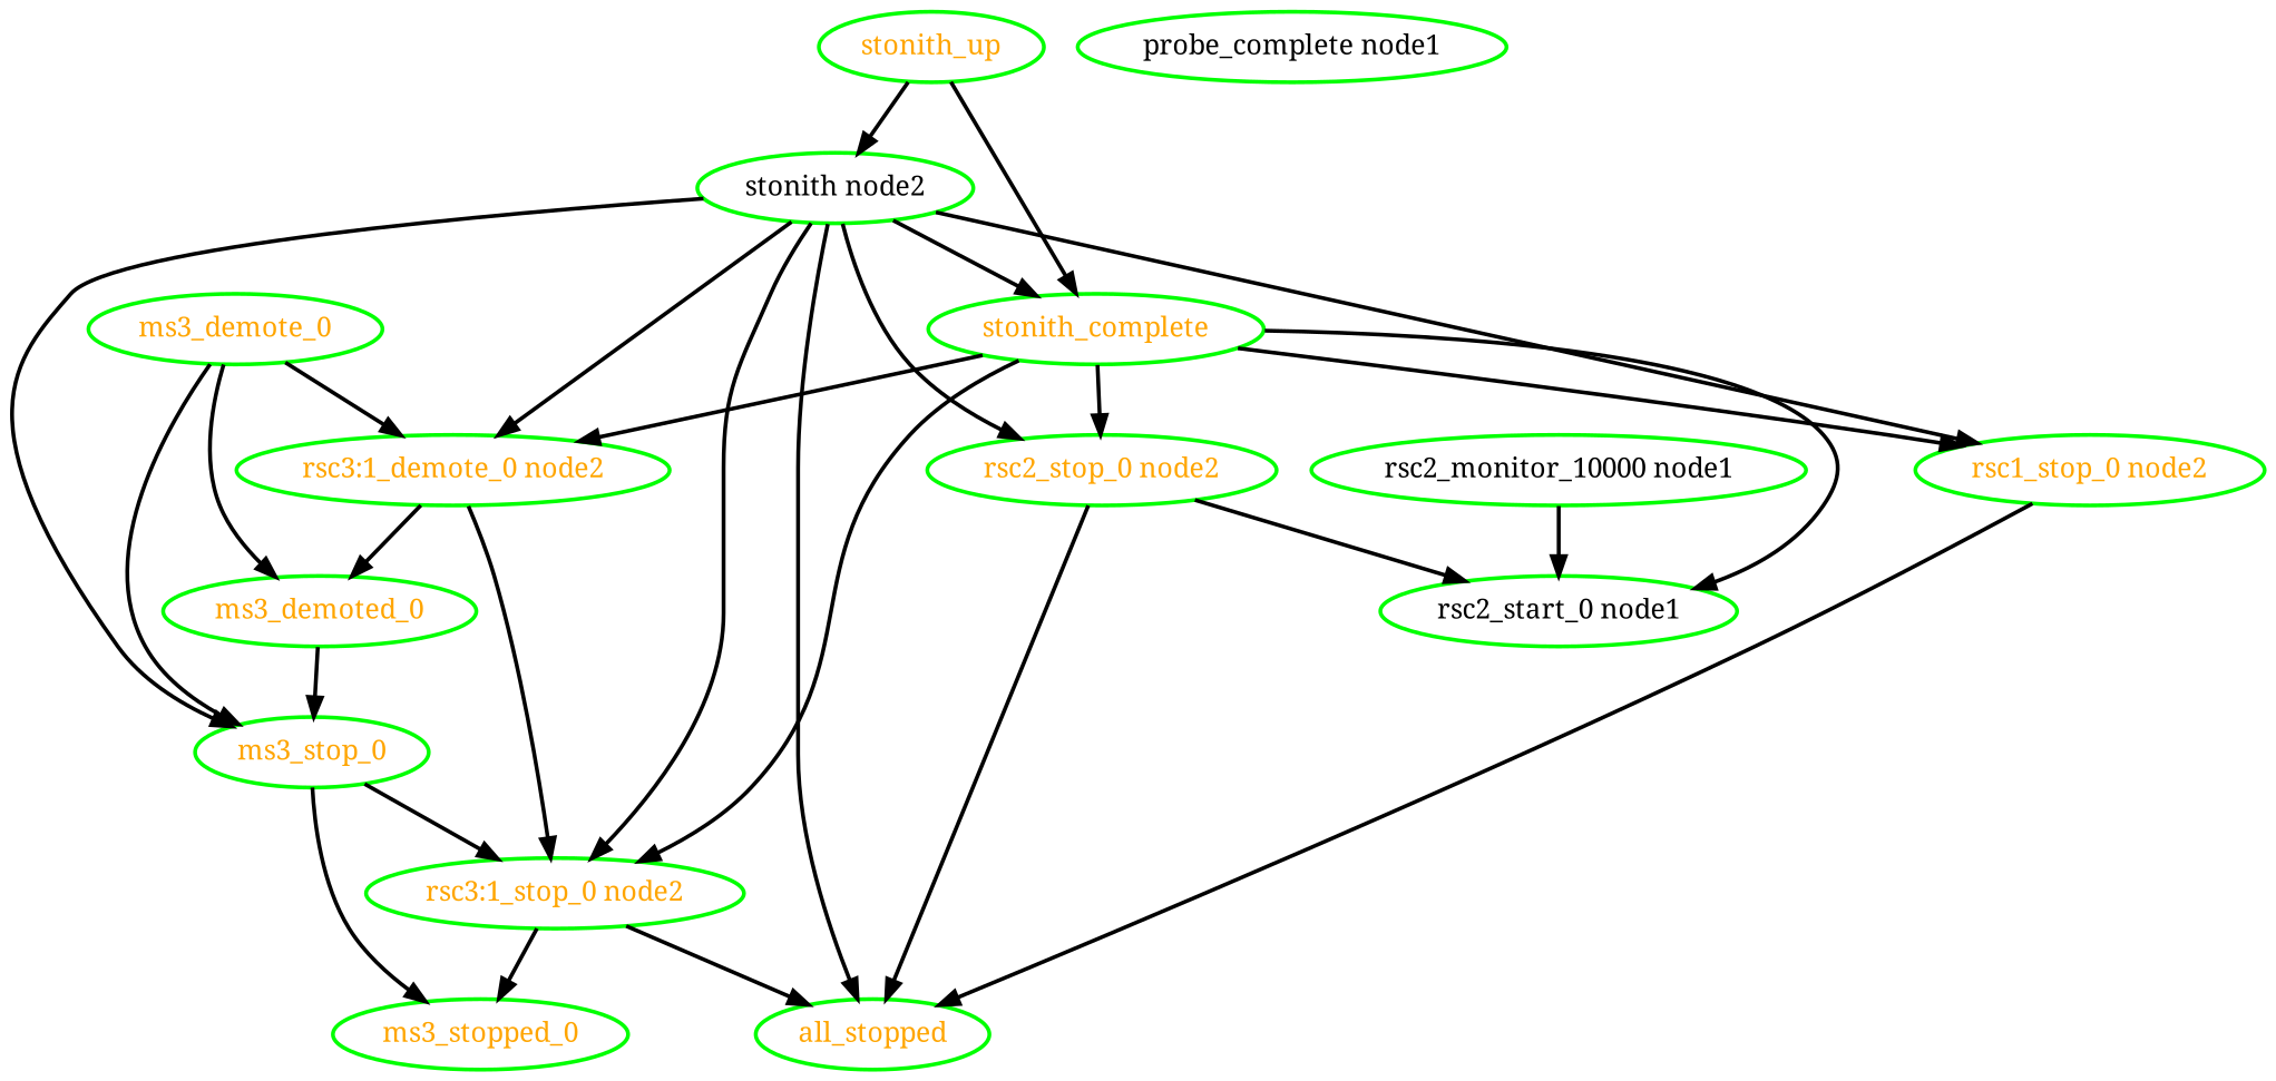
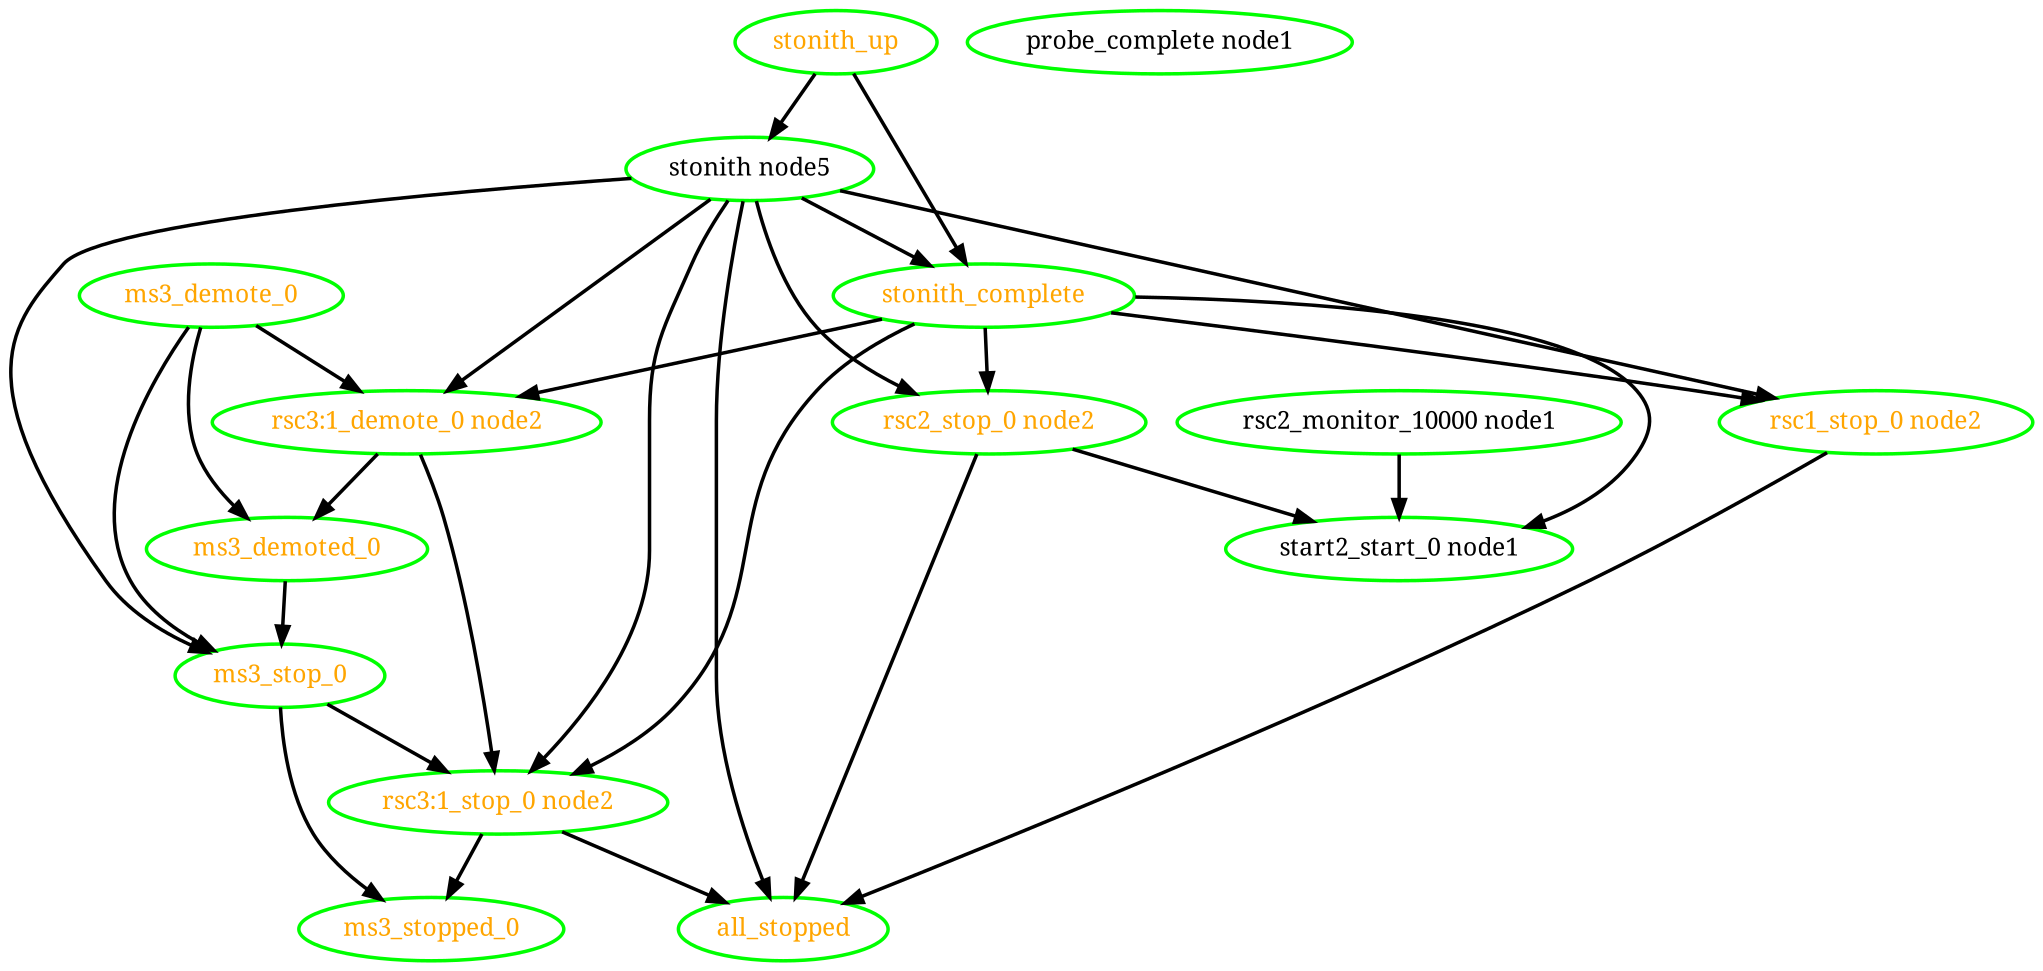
  digraph {
    fontname="Noto Serif"
    node [color=green fontcolor=orange fontname="Noto Serif" style=bold]
    edge [fontname="Noto Serif" style=bold]
    ms3_demote_0
    ms3_demoted_0
    ms3_stop_0
    "rsc3:1_demote_0 node2"
    ms3_stopped_0
    "rsc3:1_stop_0 node2"
    all_stopped
    "probe_complete node1" [fontcolor=black]
    "rsc1_stop_0 node2"
    "rsc2_monitor_10000 node1" [fontcolor=black]
-   "rsc2_start_0 node1" [fontcolor=black]
+   "rsc2_start_0 node1" [fontcolor=black label="start2_start_0 node1"]
    "rsc2_stop_0 node2"
-   "stonith node2" [fontcolor=black]
+   "stonith node2" [fontcolor=black label="stonith node5"]
    stonith_complete
    stonith_up
    ms3_demote_0 -> ms3_demoted_0
    ms3_demote_0 -> ms3_stop_0
    ms3_demote_0 -> "rsc3:1_demote_0 node2"
    ms3_demoted_0 -> ms3_stop_0
    ms3_stop_0 -> ms3_stopped_0
    ms3_stop_0 -> "rsc3:1_stop_0 node2"
    "rsc3:1_demote_0 node2" -> ms3_demoted_0
    "rsc3:1_demote_0 node2" -> "rsc3:1_stop_0 node2"
    "rsc3:1_stop_0 node2" -> ms3_stopped_0
    "rsc3:1_stop_0 node2" -> all_stopped
    "rsc1_stop_0 node2" -> all_stopped
    "rsc2_monitor_10000 node1" -> "rsc2_start_0 node1"
    "rsc2_stop_0 node2" -> all_stopped
    "rsc2_stop_0 node2" -> "rsc2_start_0 node1"
    "stonith node2" -> ms3_stop_0
    "stonith node2" -> "rsc3:1_demote_0 node2"
    "stonith node2" -> "rsc3:1_stop_0 node2"
    "stonith node2" -> all_stopped
    "stonith node2" -> "rsc1_stop_0 node2"
    "stonith node2" -> "rsc2_stop_0 node2"
    "stonith node2" -> stonith_complete
    stonith_complete -> "rsc3:1_demote_0 node2"
    stonith_complete -> "rsc3:1_stop_0 node2"
    stonith_complete -> "rsc1_stop_0 node2"
    stonith_complete -> "rsc2_start_0 node1"
    stonith_complete -> "rsc2_stop_0 node2"
    stonith_up -> "stonith node2"
    stonith_up -> stonith_complete
  }
